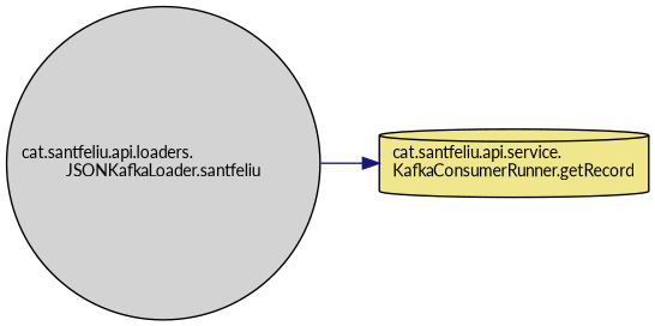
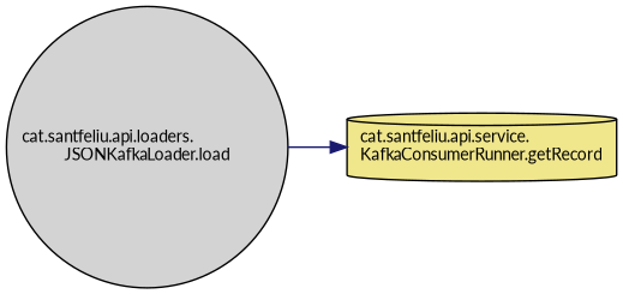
  digraph {
    rankdir=RL
    fontname=Lato
    node [color=black fontname=Lato fontsize=10 style=filled]
    n1 [fillcolor=khaki fontcolor=black height=0.2 label="cat.santfeliu.api.service.\lKafkaConsumerRunner.getRecord" shape=cylinder width=0.4]
-   n2 [fillcolor=lightgrey height=0.2 label="cat.santfeliu.api.loaders.\lJSONKafkaLoader.santfeliu" shape=circle width=0.4]
+   n2 [fillcolor=lightgrey height=0.2 label="cat.santfeliu.api.loaders.\lJSONKafkaLoader.load" shape=circle width=0.4]
    n1 -> n2 [color=midnightblue dir=back fontname=Lato fontsize=10 labelfontname=Helvetica labelfontsize=10 style=solid]
  }
